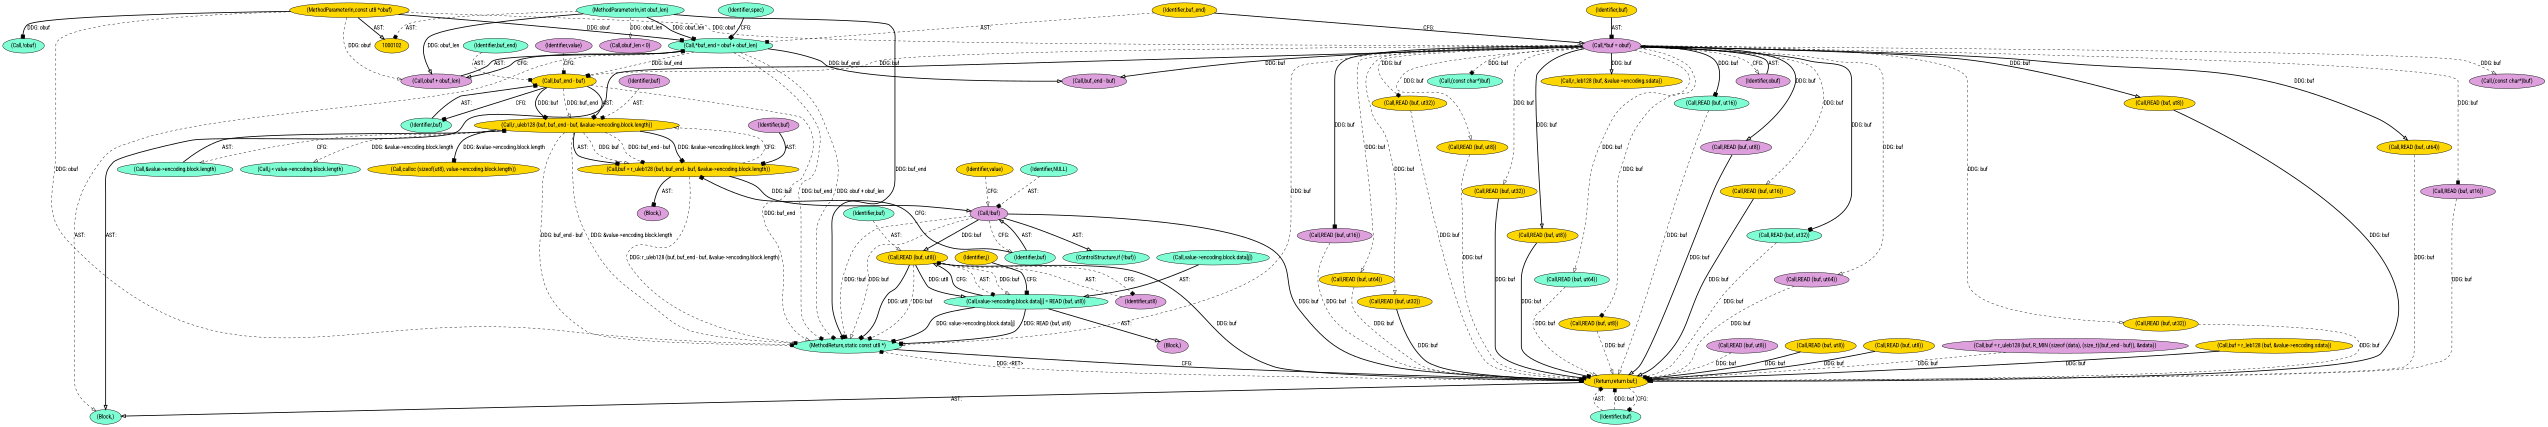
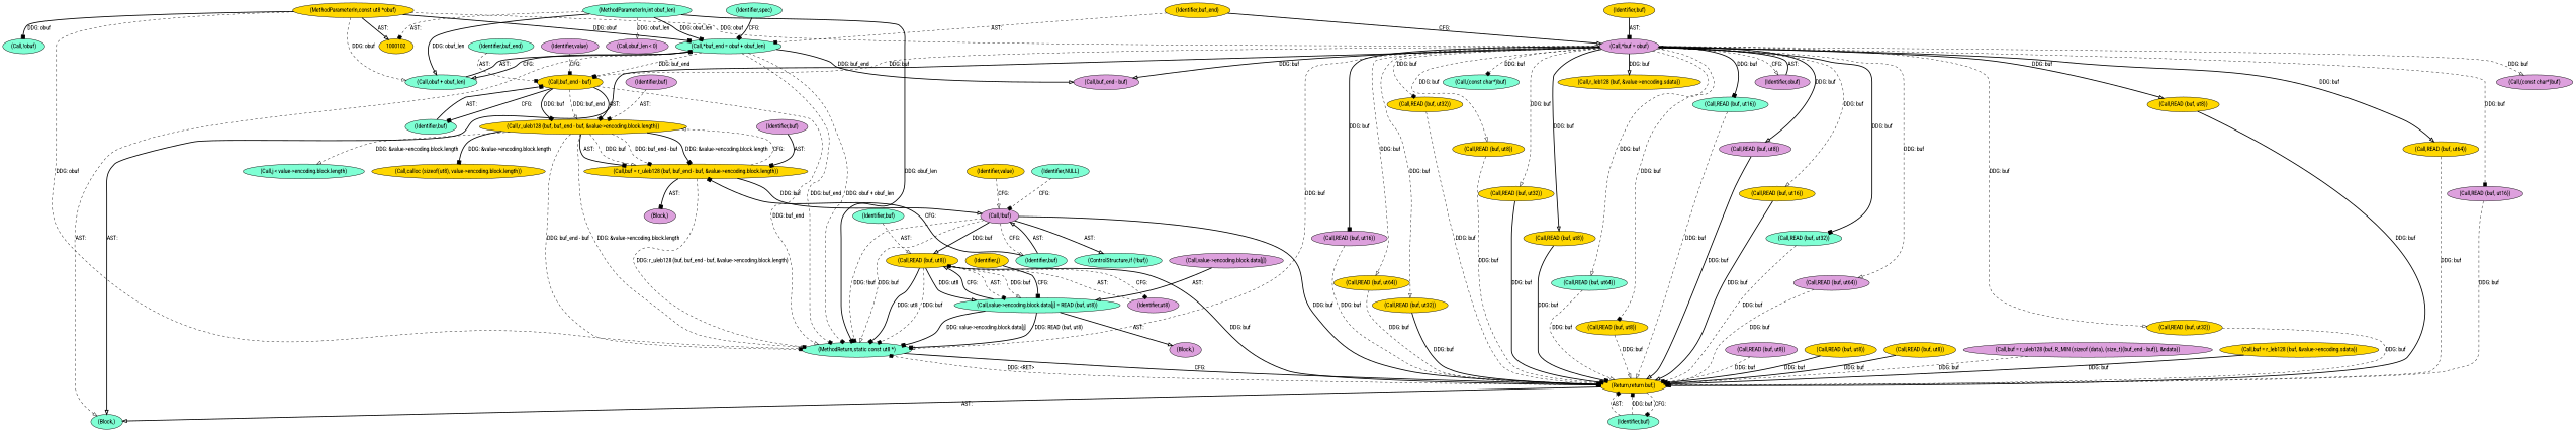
  digraph {
    fontname="Roboto Condensed"
    node [fillcolor=gold fontname="Roboto Condensed" style=filled]
    edge [arrowhead=onormal fontname="Roboto Condensed" style=dashed]
    n1 [label="(Call,READ (buf, ut8))"]
    n2 [fillcolor=aquamarine label="(Call,value->encoding.block.data[j] = READ (buf, ut8))"]
    n3 [label="(Return,return buf;)"]
    n4 [fillcolor=aquamarine label="(MethodReturn,static const ut8 *)"]
    n5 [fillcolor=plum label="(Identifier,ut8)"]
    n6 [fillcolor=plum label="(Block,)"]
    n7 [fillcolor=aquamarine label="(Block,)"]
    n8 [fillcolor=aquamarine label="(Identifier,buf)"]
    n9 [fillcolor=plum label="(Call,!buf)"]
    n10 [fillcolor=aquamarine label="(Identifier,buf)"]
    n11 [fillcolor=aquamarine label="(ControlStructure,if (!buf))"]
    n12 [label="(Call,buf = r_uleb128 (buf, buf_end - buf, &value->encoding.block.length))"]
    n13 [label="(Call,r_uleb128 (buf, buf_end - buf, &value->encoding.block.length))"]
    n14 [fillcolor=plum label="(Block,)"]
    n15 [label="(Call,calloc (sizeof(ut8), value->encoding.block.length))"]
-   n16 [fillcolor=aquamarine label="(Call,&value->encoding.block.length)"]
    n17 [fillcolor=aquamarine label="(Call,j < value->encoding.block.length)"]
    n18 [label="(Call,buf_end - buf)"]
    n19 [fillcolor=aquamarine label="(Identifier,buf)"]
    n20 [fillcolor=aquamarine label="(Call,*buf_end = obuf + obuf_len)"]
-   n21 [fillcolor=plum label="(Call,obuf + obuf_len)"]
+   n21 [fillcolor=aquamarine label="(Call,obuf + obuf_len)"]
    n22 [fillcolor=plum label="(Call,buf_end - buf)"]
    n23 [label="(MethodParameterIn,const ut8 *obuf)"]
    n24 [fillcolor=plum label="(Call,*buf = obuf)"]
    n25 [fillcolor=aquamarine label="(Call,!obuf)"]
    1000102
    n27 [label="(Call,r_leb128 (buf, &value->encoding.sdata))"]
    n28 [label="(Call,READ (buf, ut32))"]
    n29 [label="(Call,READ (buf, ut8))"]
    n30 [label="(Call,READ (buf, ut32))"]
    n31 [fillcolor=plum label="(Identifier,obuf)"]
    n32 [label="(Call,READ (buf, ut8))"]
    n33 [fillcolor=aquamarine label="(Call,READ (buf, ut64))"]
    n34 [label="(Call,READ (buf, ut8))"]
    n35 [fillcolor=aquamarine label="(Call,READ (buf, ut16))"]
    n36 [fillcolor=plum label="(Call,READ (buf, ut8))"]
    n37 [label="(Call,READ (buf, ut16))"]
    n38 [fillcolor=aquamarine label="(Call,READ (buf, ut32))"]
    n39 [fillcolor=plum label="(Call,READ (buf, ut64))"]
    n40 [label="(Call,READ (buf, ut32))"]
    n41 [label="(Call,READ (buf, ut8))"]
    n42 [label="(Call,READ (buf, ut64))"]
    n43 [fillcolor=plum label="(Call,(const char*)buf)"]
    n44 [fillcolor=plum label="(Call,READ (buf, ut16))"]
    n45 [fillcolor=aquamarine label="(Call,(const char*)buf)"]
    n46 [fillcolor=plum label="(Call,READ (buf, ut16))"]
    n47 [label="(Call,READ (buf, ut64))"]
    n48 [label="(Call,READ (buf, ut32))"]
    n49 [fillcolor=aquamarine label="(MethodParameterIn,int obuf_len)"]
    n50 [fillcolor=plum label="(Call,obuf_len < 0)"]
    n51 [fillcolor=plum label="(Identifier,buf)"]
    n52 [fillcolor=plum label="(Call,READ (buf, ut8))"]
    n53 [label="(Identifier,value)"]
    n54 [fillcolor=aquamarine label="(Identifier,buf)"]
    n55 [fillcolor=plum label="(Identifier,buf)"]
-   n56 [fillcolor=aquamarine label="(Call,value->encoding.block.data[j])"]
+   n56 [fillcolor=plum label="(Call,value->encoding.block.data[j])"]
    n57 [fillcolor=aquamarine label="(Identifier,spec)"]
    n58 [label="(Call,READ (buf, ut8))"]
    n59 [label="(Call,READ (buf, ut8))"]
    n60 [label="(Identifier,buf_end)"]
    n61 [fillcolor=plum label="(Call,buf = r_uleb128 (buf, R_MIN (sizeof (data), (size_t)(buf_end - buf)), &ndata))"]
    n62 [fillcolor=aquamarine label="(Identifier,buf_end)"]
    n63 [label="(Identifier,buf)"]
    n64 [label="(Identifier,j)"]
    n65 [fillcolor=plum label="(Identifier,value)"]
    n66 [fillcolor=aquamarine label="(Identifier,NULL)"]
    n67 [label="(Call,buf = r_leb128 (buf, &value->encoding.sdata))"]
    n1 -> n2 [arrowhead=box label="AST: "]
    n1 -> n2 [label="DDG: buf"]
    n1 -> n2 [label="DDG: ut8" style=bold]
    n1 -> n3 [arrowhead=box label="DDG: buf" style=bold]
    n1 -> n4 [arrowhead=box label="DDG: ut8" style=bold]
    n1 -> n4 [arrowhead=box label="DDG: buf"]
    n1 -> n5 [arrowhead=box label="CFG: "]
    n2 -> n1 [label="CFG: " style=bold]
    n2 -> n4 [arrowhead=box label="DDG: value->encoding.block.data[j]" style=bold]
    n2 -> n4 [arrowhead=box label="DDG: READ (buf, ut8)" style=bold]
    n2 -> n6 [label="AST: " style=bold]
    n3 -> n4 [arrowhead=box label="DDG: <RET>"]
    n3 -> n7 [label="AST: " style=bold]
    n3 -> n8 [arrowhead=box label="CFG: "]
    n4 -> n3 [arrowhead=box label="CFG: " style=bold]
    n5 -> n1 [arrowhead=box label="AST: "]
    n8 -> n3 [arrowhead=box label="AST: "]
    n8 -> n3 [arrowhead=box label="DDG: buf"]
    n9 -> n1 [label="DDG: buf" style=bold]
    n9 -> n3 [arrowhead=box label="DDG: buf" style=bold]
    n9 -> n4 [label="DDG: buf"]
    n9 -> n4 [arrowhead=box label="DDG: !buf"]
    n9 -> n10 [label="CFG: "]
    n9 -> n11 [label="AST: " style=bold]
    n10 -> n9 [label="AST: " style=bold]
    n10 -> n12 [arrowhead=box label="CFG: " style=bold]
    n12 -> n4 [arrowhead=box label="DDG: r_uleb128 (buf, buf_end - buf, &value->encoding.block.length)"]
    n12 -> n9 [label="DDG: buf" style=bold]
    n12 -> n13 [label="CFG: "]
    n12 -> n14 [arrowhead=box label="AST: " style=bold]
    n13 -> n4 [arrowhead=box label="DDG: buf_end - buf"]
    n13 -> n4 [label="DDG: &value->encoding.block.length"]
    n13 -> n12 [arrowhead=box label="AST: " style=bold]
    n13 -> n12 [label="DDG: buf"]
    n13 -> n12 [arrowhead=box label="DDG: buf_end - buf"]
    n13 -> n12 [arrowhead=box label="DDG: &value->encoding.block.length" style=bold]
    n13 -> n15 [arrowhead=box label="DDG: &value->encoding.block.length" style=bold]
-   n13 -> n16 [label="CFG: "]
    n13 -> n17 [label="DDG: &value->encoding.block.length"]
-   n16 -> n13 [arrowhead=box label="AST: " style=bold]
    n18 -> n4 [label="DDG: buf_end"]
    n18 -> n13 [arrowhead=box label="AST: " style=bold]
    n18 -> n13 [arrowhead=box label="DDG: buf" style=bold]
    n18 -> n13 [label="DDG: buf_end"]
    n18 -> n19 [arrowhead=box label="CFG: " style=bold]
    n19 -> n18 [arrowhead=box label="AST: " style=bold]
    n20 -> n4 [arrowhead=box label="DDG: buf_end"]
    n20 -> n4 [arrowhead=box label="DDG: obuf + obuf_len"]
    n20 -> n7 [label="AST: "]
    n20 -> n18 [arrowhead=box label="DDG: buf_end"]
    n20 -> n21 [label="CFG: " style=bold]
    n20 -> n22 [label="DDG: buf_end" style=bold]
    n21 -> n20 [arrowhead=box label="AST: " style=bold]
    n23 -> n4 [label="DDG: obuf"]
    n23 -> n20 [arrowhead=box label="DDG: obuf" style=bold]
    n23 -> n21 [label="DDG: obuf"]
    n23 -> n24 [label="DDG: obuf"]
    n23 -> n25 [arrowhead=box label="DDG: obuf" style=bold]
    n23 -> 1000102 [label="AST: " style=bold]
    n24 -> n4 [label="DDG: buf"]
    n24 -> n7 [label="AST: " style=bold]
    n24 -> n18 [arrowhead=box label="DDG: buf"]
    n24 -> n22 [label="DDG: buf" style=bold]
    n24 -> n27 [label="DDG: buf" style=bold]
    n24 -> n28 [arrowhead=box label="DDG: buf"]
    n24 -> n29 [label="DDG: buf"]
    n24 -> n30 [label="DDG: buf"]
    n24 -> n31 [label="CFG: "]
    n24 -> n32 [label="DDG: buf" style=bold]
    n24 -> n33 [label="DDG: buf"]
    n24 -> n34 [arrowhead=box label="DDG: buf"]
    n24 -> n35 [arrowhead=box label="DDG: buf" style=bold]
    n24 -> n36 [label="DDG: buf" style=bold]
    n24 -> n37 [label="DDG: buf"]
    n24 -> n38 [arrowhead=box label="DDG: buf" style=bold]
    n24 -> n39 [label="DDG: buf"]
    n24 -> n40 [label="DDG: buf"]
    n24 -> n41 [label="DDG: buf" style=bold]
    n24 -> n42 [label="DDG: buf" style=bold]
    n24 -> n43 [label="DDG: buf"]
    n24 -> n44 [arrowhead=box label="DDG: buf"]
    n24 -> n45 [arrowhead=box label="DDG: buf"]
    n24 -> n46 [arrowhead=box label="DDG: buf" style=bold]
    n24 -> n47 [label="DDG: buf"]
    n24 -> n48 [label="DDG: buf"]
    n28 -> n3 [label="DDG: buf"]
    n29 -> n3 [label="DDG: buf"]
    n30 -> n3 [arrowhead=box label="DDG: buf" style=bold]
    n31 -> n24 [label="AST: " style=bold]
    n32 -> n3 [arrowhead=box label="DDG: buf" style=bold]
    n33 -> n3 [label="DDG: buf"]
    n34 -> n3 [label="DDG: buf"]
    n35 -> n3 [label="DDG: buf"]
    n36 -> n3 [label="DDG: buf" style=bold]
    n37 -> n3 [label="DDG: buf" style=bold]
    n38 -> n3 [arrowhead=box label="DDG: buf"]
    n39 -> n3 [label="DDG: buf"]
    n40 -> n3 [arrowhead=box label="DDG: buf"]
    n41 -> n3 [label="DDG: buf" style=bold]
    n42 -> n3 [label="DDG: buf"]
    n44 -> n3 [label="DDG: buf"]
    n46 -> n3 [label="DDG: buf"]
    n47 -> n3 [label="DDG: buf"]
    n48 -> n3 [arrowhead=box label="DDG: buf" style=bold]
-   n49 -> n4 [arrowhead=box label="DDG: buf_end" style=bold]
+   n49 -> n4 [arrowhead=box label="DDG: obuf_len" style=bold]
    n49 -> n20 [arrowhead=box label="DDG: obuf_len" style=bold]
    n49 -> n21 [label="DDG: obuf_len" style=bold]
    n49 -> 1000102 [arrowhead=box label="AST: "]
    n49 -> n50 [label="DDG: obuf_len"]
    n51 -> n12 [arrowhead=box label="AST: " style=bold]
    n52 -> n3 [label="DDG: buf"]
    n53 -> n9 [label="CFG: "]
    n54 -> n1 [label="AST: "]
    n55 -> n13 [arrowhead=box label="AST: "]
    n56 -> n2 [label="AST: " style=bold]
    n57 -> n20 [arrowhead=box label="CFG: " style=bold]
    n58 -> n3 [arrowhead=box label="DDG: buf" style=bold]
    n59 -> n3 [label="DDG: buf" style=bold]
    n60 -> n20 [arrowhead=box label="AST: "]
    n60 -> n24 [label="CFG: " style=bold]
    n61 -> n3 [label="DDG: buf"]
    n62 -> n18 [arrowhead=box label="AST: "]
    n63 -> n24 [arrowhead=box label="AST: " style=bold]
    n64 -> n2 [arrowhead=box label="CFG: " style=bold]
    n65 -> n18 [arrowhead=box label="CFG: "]
-   n66 -> n9 [arrowhead=box label="AST: "]
+   n66 -> n9 [arrowhead=box label="CFG: "]
    n67 -> n3 [arrowhead=box label="DDG: buf" style=bold]
  }
